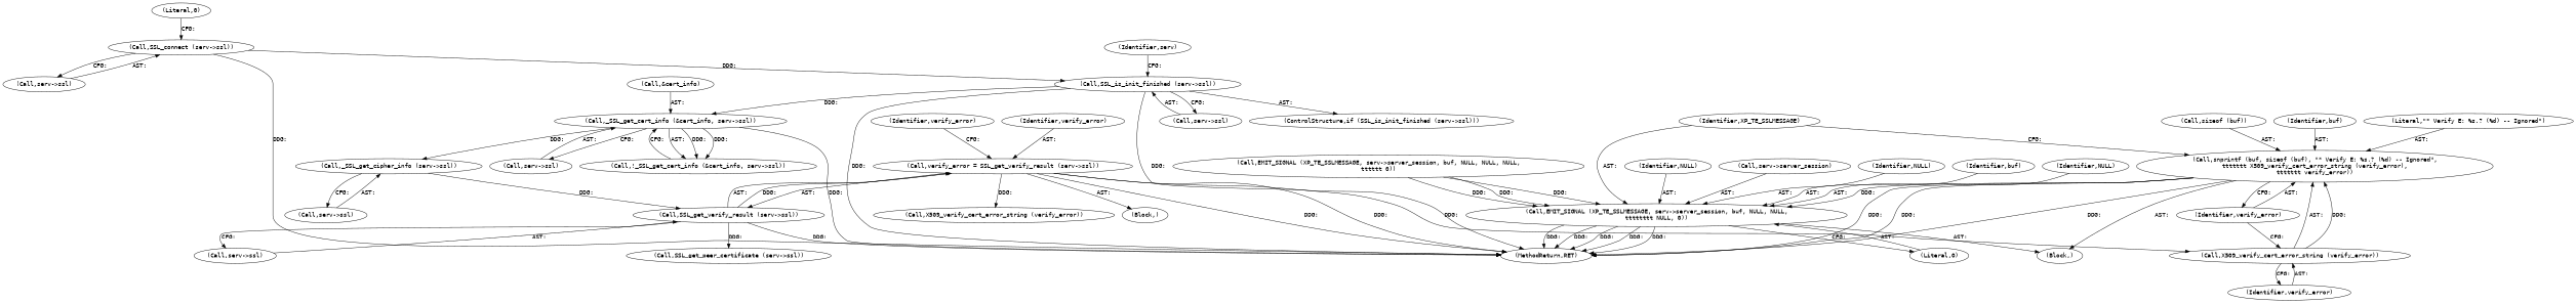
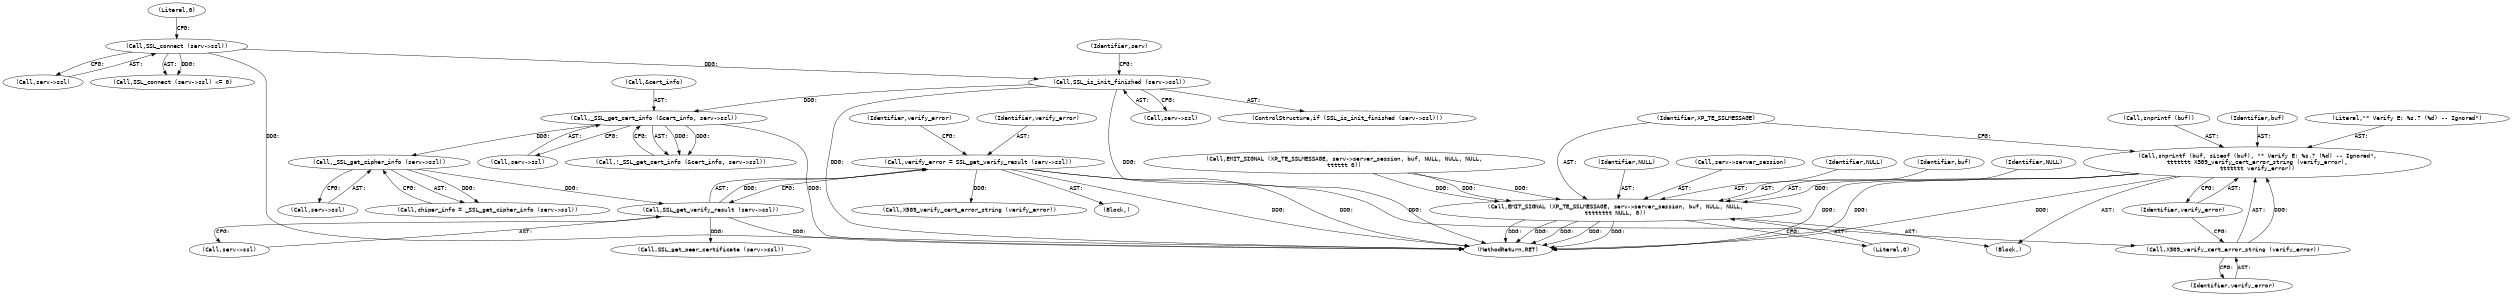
  digraph {
    fontname="DejaVu Sans Mono"
    node [fontname="DejaVu Sans Mono"]
    edge [fontname="DejaVu Sans Mono"]
    n1 [label="(Call,snprintf (buf, sizeof (buf), \"* Verify E: %s.? (%d) -- Ignored\",\n\t\t\t\t\t\t\t X509_verify_cert_error_string (verify_error),\n\t\t\t\t\t\t\t verify_error))"]
    n2 [label="(Call,EMIT_SIGNAL (XP_TE_SSLMESSAGE, serv->server_session, buf, NULL, NULL,\n\t\t\t\t\t\t\t\t NULL, 0))"]
    n3 [label="(Identifier,verify_error)"]
    n4 [label="(MethodReturn,RET)"]
    n5 [label="(Block,)"]
    n6 [label="(Literal,0)"]
    n7 [label="(Call,X509_verify_cert_error_string (verify_error))"]
    n8 [label="(Identifier,verify_error)"]
    n9 [label="(Call,verify_error = SSL_get_verify_result (serv->ssl))"]
    n10 [label="(Call,SSL_get_verify_result (serv->ssl))"]
    n11 [label="(Call,X509_verify_cert_error_string (verify_error))"]
    n12 [label="(Block,)"]
    n13 [label="(Call,SSL_get_peer_certificate (serv->ssl))"]
    n14 [label="(Call,serv->ssl)"]
    n15 [label="(Call,_SSL_get_cipher_info (serv->ssl))"]
+   n16 [label="(Call,chiper_info = _SSL_get_cipher_info (serv->ssl))"]
    n17 [label="(Call,serv->ssl)"]
    n18 [label="(Call,_SSL_get_cert_info (&cert_info, serv->ssl))"]
    n19 [label="(Call,serv->ssl)"]
    n20 [label="(Call,!_SSL_get_cert_info (&cert_info, serv->ssl))"]
    n21 [label="(Call,SSL_is_init_finished (serv->ssl))"]
    n22 [label="(ControlStructure,if (SSL_is_init_finished (serv->ssl)))"]
    n23 [label="(Call,serv->ssl)"]
    n24 [label="(Call,SSL_connect (serv->ssl))"]
    n25 [label="(Call,serv->ssl)"]
-   n27 [label="(Call,sizeof (buf))"]
+   n26 [label="(Call,SSL_connect (serv->ssl) <= 0)"]
+   n27 [label="(Call,snprintf (buf))"]
    n28 [label="(Call,&cert_info)"]
    n29 [label="(Identifier,NULL)"]
    n30 [label="(Literal,0)"]
    n31 [label="(Call,serv->server_session)"]
    n32 [label="(Identifier,NULL)"]
    n33 [label="(Identifier,buf)"]
    n34 [label="(Identifier,verify_error)"]
    n35 [label="(Identifier,buf)"]
    n36 [label="(Identifier,NULL)"]
    n37 [label="(Identifier,serv)"]
    n38 [label="(Identifier,verify_error)"]
    n39 [label="(Call,EMIT_SIGNAL (XP_TE_SSLMESSAGE, serv->server_session, buf, NULL, NULL, NULL,\n\t\t\t\t\t\t 0))"]
    n40 [label="(Identifier,XP_TE_SSLMESSAGE)"]
    n41 [label="(Literal,\"* Verify E: %s.? (%d) -- Ignored\")"]
    n1 -> n2 [label="DDG: "]
    n1 -> n3 [label="CFG: "]
    n1 -> n4 [label="DDG: "]
    n1 -> n4 [label="DDG: "]
    n1 -> n4 [label="DDG: "]
    n1 -> n5 [label="AST: "]
    n2 -> n4 [label="DDG: "]
    n2 -> n4 [label="DDG: "]
    n2 -> n4 [label="DDG: "]
    n2 -> n4 [label="DDG: "]
    n2 -> n4 [label="DDG: "]
    n2 -> n5 [label="AST: "]
    n2 -> n6 [label="CFG: "]
    n3 -> n1 [label="AST: "]
    n3 -> n7 [label="CFG: "]
    n6 -> n2 [label="AST: "]
    n7 -> n1 [label="AST: "]
    n7 -> n1 [label="DDG: "]
    n7 -> n8 [label="CFG: "]
    n8 -> n7 [label="AST: "]
    n9 -> n4 [label="DDG: "]
    n9 -> n4 [label="DDG: "]
    n9 -> n7 [label="DDG: "]
-   n9 -> n10 [label="AST: "]
+   n9 -> n10 [label="CFG: "]
    n9 -> n11 [label="DDG: "]
    n9 -> n12 [label="AST: "]
    n10 -> n4 [label="DDG: "]
    n10 -> n9 [label="AST: "]
    n10 -> n9 [label="DDG: "]
    n10 -> n13 [label="DDG: "]
    n10 -> n14 [label="CFG: "]
    n14 -> n10 [label="AST: "]
    n15 -> n10 [label="DDG: "]
+   n15 -> n16 [label="AST: "]
+   n15 -> n16 [label="DDG: "]
    n15 -> n17 [label="CFG: "]
+   n16 -> n15 [label="CFG: "]
    n17 -> n15 [label="AST: "]
    n18 -> n4 [label="DDG: "]
    n18 -> n15 [label="DDG: "]
    n18 -> n19 [label="CFG: "]
    n18 -> n20 [label="AST: "]
    n18 -> n20 [label="DDG: "]
    n18 -> n20 [label="DDG: "]
    n19 -> n18 [label="AST: "]
    n20 -> n18 [label="CFG: "]
    n21 -> n4 [label="DDG: "]
    n21 -> n4 [label="DDG: "]
    n21 -> n18 [label="DDG: "]
    n21 -> n22 [label="AST: "]
    n21 -> n23 [label="CFG: "]
    n23 -> n21 [label="AST: "]
    n24 -> n4 [label="DDG: "]
    n24 -> n21 [label="DDG: "]
    n24 -> n25 [label="CFG: "]
+   n24 -> n26 [label="AST: "]
+   n24 -> n26 [label="DDG: "]
    n25 -> n24 [label="AST: "]
    n27 -> n1 [label="AST: "]
    n28 -> n18 [label="AST: "]
    n29 -> n2 [label="AST: "]
    n30 -> n24 [label="CFG: "]
    n31 -> n2 [label="AST: "]
    n32 -> n2 [label="AST: "]
    n33 -> n2 [label="AST: "]
    n34 -> n9 [label="AST: "]
    n35 -> n1 [label="AST: "]
    n36 -> n2 [label="AST: "]
    n37 -> n21 [label="CFG: "]
    n38 -> n9 [label="CFG: "]
    n39 -> n2 [label="DDG: "]
    n39 -> n2 [label="DDG: "]
    n39 -> n2 [label="DDG: "]
    n40 -> n1 [label="CFG: "]
    n40 -> n2 [label="AST: "]
    n41 -> n1 [label="AST: "]
  }
